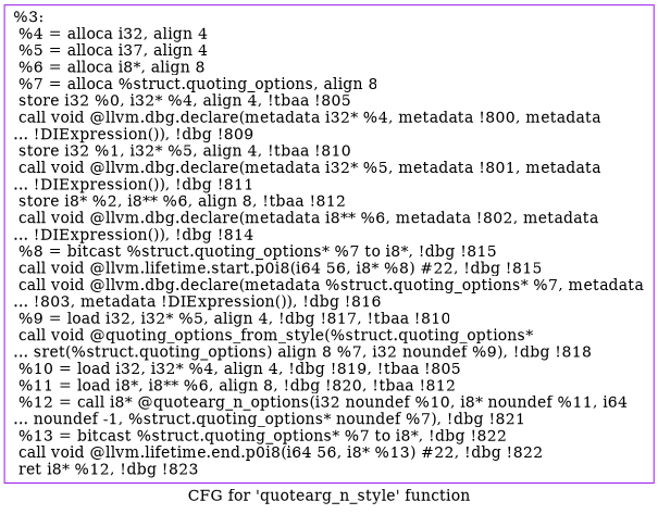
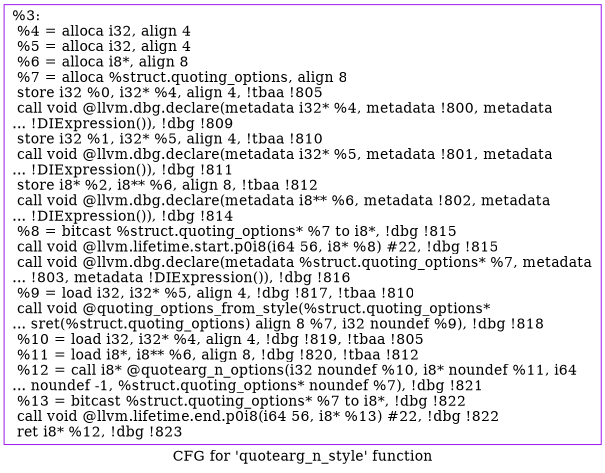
  digraph {
    label="CFG for 'quotearg_n_style' function"
-   n1 [color=purple fillcolor=white label="{%3:\l  %4 = alloca i32, align 4\l  %5 = alloca i37, align 4\l  %6 = alloca i8*, align 8\l  %7 = alloca %struct.quoting_options, align 8\l  store i32 %0, i32* %4, align 4, !tbaa !805\l  call void @llvm.dbg.declare(metadata i32* %4, metadata !800, metadata\l... !DIExpression()), !dbg !809\l  store i32 %1, i32* %5, align 4, !tbaa !810\l  call void @llvm.dbg.declare(metadata i32* %5, metadata !801, metadata\l... !DIExpression()), !dbg !811\l  store i8* %2, i8** %6, align 8, !tbaa !812\l  call void @llvm.dbg.declare(metadata i8** %6, metadata !802, metadata\l... !DIExpression()), !dbg !814\l  %8 = bitcast %struct.quoting_options* %7 to i8*, !dbg !815\l  call void @llvm.lifetime.start.p0i8(i64 56, i8* %8) #22, !dbg !815\l  call void @llvm.dbg.declare(metadata %struct.quoting_options* %7, metadata\l... !803, metadata !DIExpression()), !dbg !816\l  %9 = load i32, i32* %5, align 4, !dbg !817, !tbaa !810\l  call void @quoting_options_from_style(%struct.quoting_options*\l... sret(%struct.quoting_options) align 8 %7, i32 noundef %9), !dbg !818\l  %10 = load i32, i32* %4, align 4, !dbg !819, !tbaa !805\l  %11 = load i8*, i8** %6, align 8, !dbg !820, !tbaa !812\l  %12 = call i8* @quotearg_n_options(i32 noundef %10, i8* noundef %11, i64\l... noundef -1, %struct.quoting_options* noundef %7), !dbg !821\l  %13 = bitcast %struct.quoting_options* %7 to i8*, !dbg !822\l  call void @llvm.lifetime.end.p0i8(i64 56, i8* %13) #22, !dbg !822\l  ret i8* %12, !dbg !823\l}" shape=record style=filled]
+   n1 [color=purple fillcolor=white label="{%3:\l  %4 = alloca i32, align 4\l  %5 = alloca i32, align 4\l  %6 = alloca i8*, align 8\l  %7 = alloca %struct.quoting_options, align 8\l  store i32 %0, i32* %4, align 4, !tbaa !805\l  call void @llvm.dbg.declare(metadata i32* %4, metadata !800, metadata\l... !DIExpression()), !dbg !809\l  store i32 %1, i32* %5, align 4, !tbaa !810\l  call void @llvm.dbg.declare(metadata i32* %5, metadata !801, metadata\l... !DIExpression()), !dbg !811\l  store i8* %2, i8** %6, align 8, !tbaa !812\l  call void @llvm.dbg.declare(metadata i8** %6, metadata !802, metadata\l... !DIExpression()), !dbg !814\l  %8 = bitcast %struct.quoting_options* %7 to i8*, !dbg !815\l  call void @llvm.lifetime.start.p0i8(i64 56, i8* %8) #22, !dbg !815\l  call void @llvm.dbg.declare(metadata %struct.quoting_options* %7, metadata\l... !803, metadata !DIExpression()), !dbg !816\l  %9 = load i32, i32* %5, align 4, !dbg !817, !tbaa !810\l  call void @quoting_options_from_style(%struct.quoting_options*\l... sret(%struct.quoting_options) align 8 %7, i32 noundef %9), !dbg !818\l  %10 = load i32, i32* %4, align 4, !dbg !819, !tbaa !805\l  %11 = load i8*, i8** %6, align 8, !dbg !820, !tbaa !812\l  %12 = call i8* @quotearg_n_options(i32 noundef %10, i8* noundef %11, i64\l... noundef -1, %struct.quoting_options* noundef %7), !dbg !821\l  %13 = bitcast %struct.quoting_options* %7 to i8*, !dbg !822\l  call void @llvm.lifetime.end.p0i8(i64 56, i8* %13) #22, !dbg !822\l  ret i8* %12, !dbg !823\l}" shape=record style=filled]
  }
